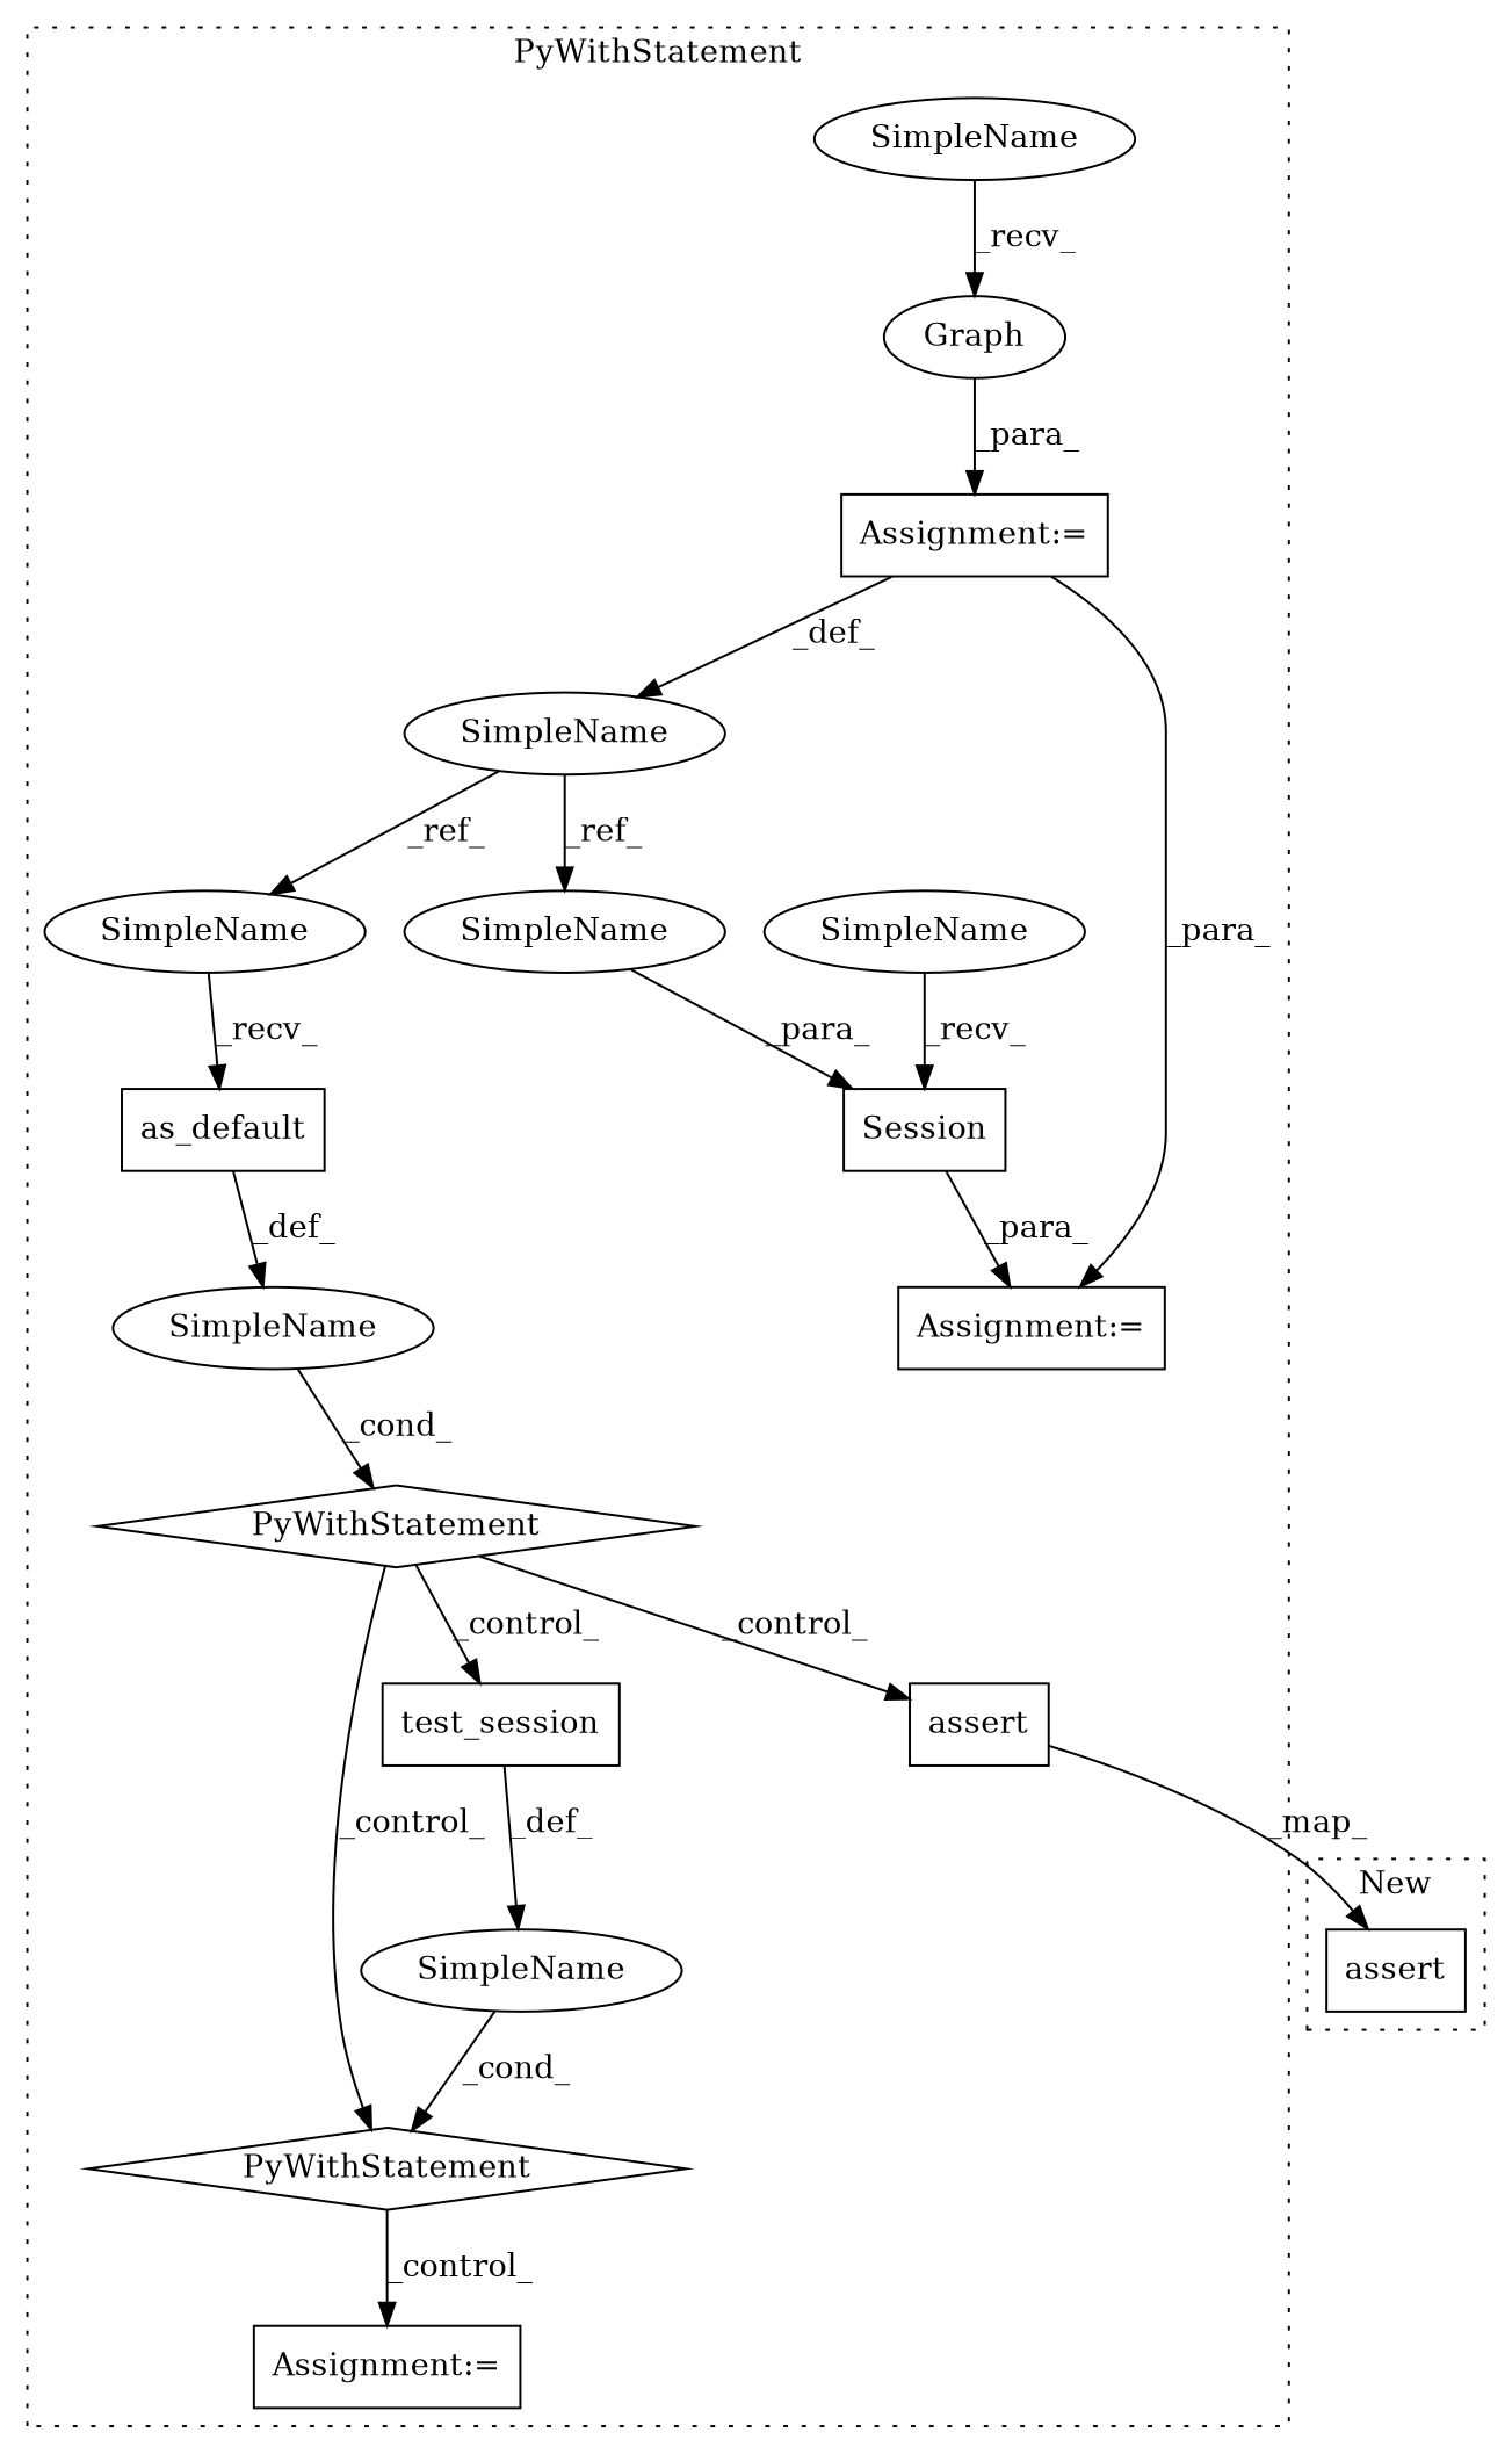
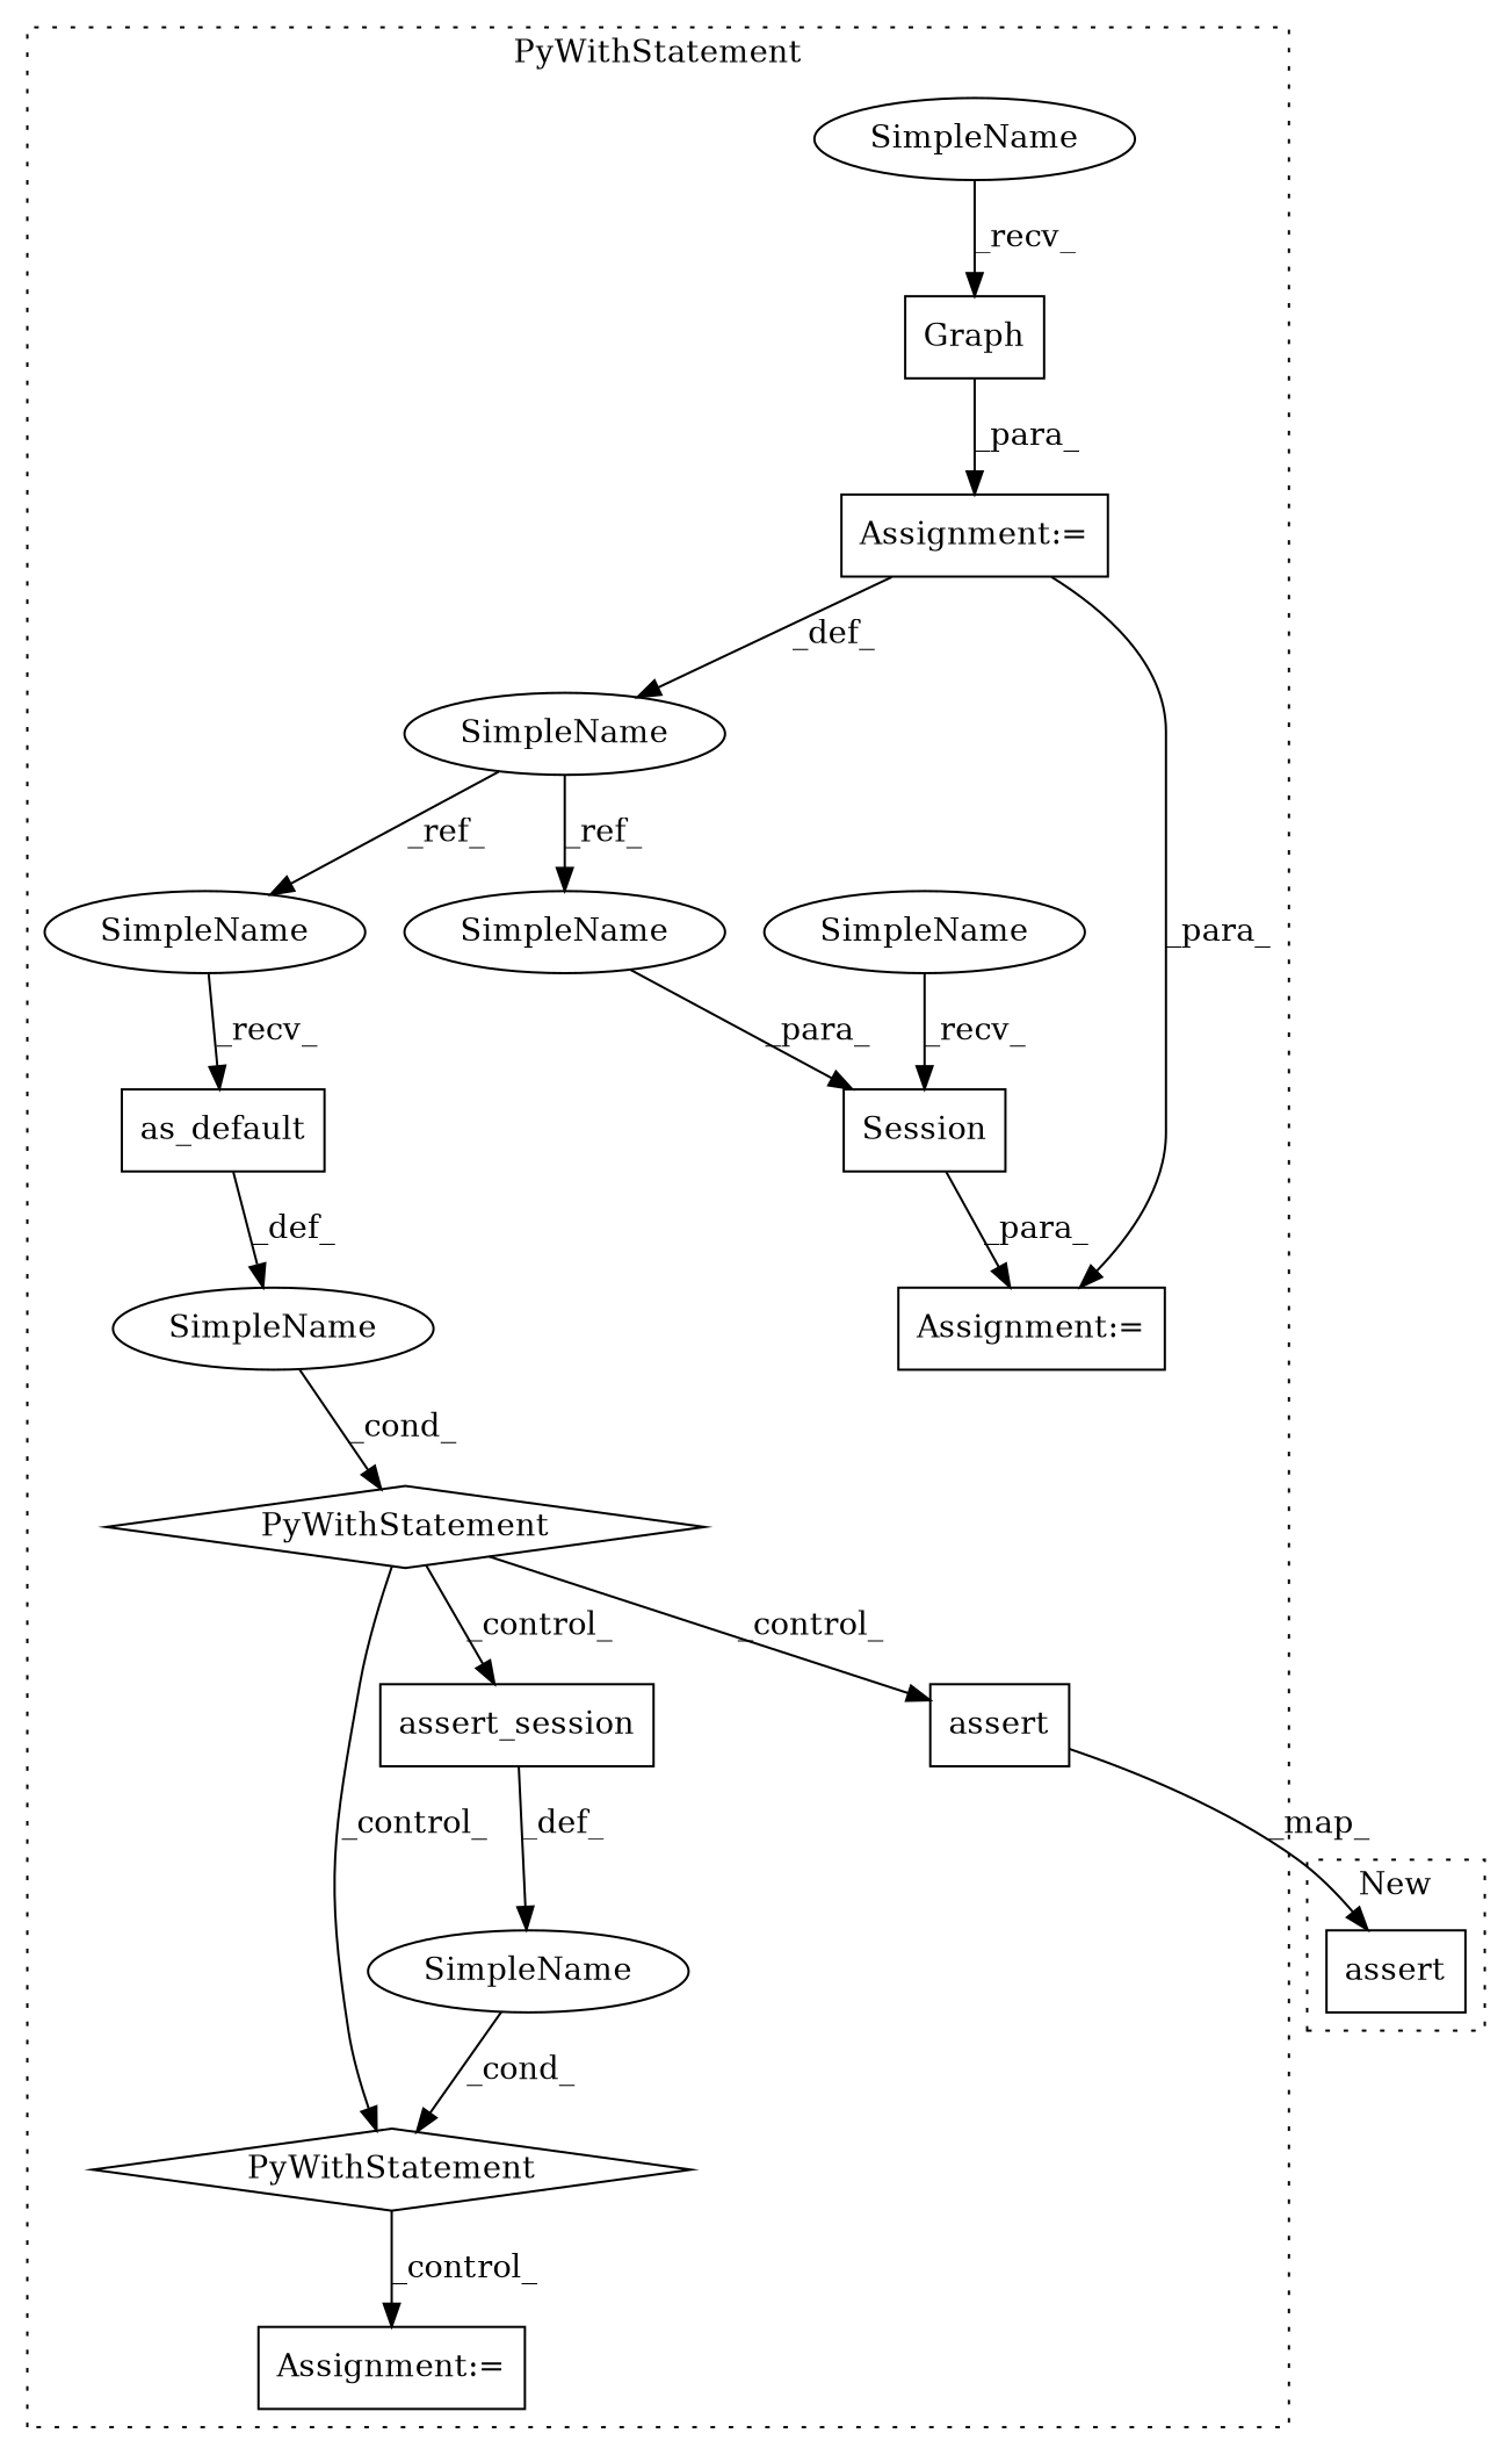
  digraph {
    node [a=42 l=1 shape=box]
    n1 [a=6 l=7 label=assert s=29454]
    n2 [label=SimpleName shape=ellipse l=""]
    n3 [a=104 l="10,2" label=PyWithStatement s="28484,28508" shape=diamond]
    n4 [a=7 l=4 label="Assignment:=" s=29136]
    n5 [a=32 l=12 label=as_default s=28496]
    n6 [label=SimpleName shape=ellipse l=""]
    n7 [a=104 l="10,2" label=PyWithStatement s="29091,29120" shape=diamond]
-   n8 [a=32 l=14 label=test_session s=29106]
-   n9 [a=32 l=7 label="Graph" s=27929 shape=ellipse]
+   n8 [a=32 l=14 label=assert_session s=29106]
+   n9 [a=32 l=7 label="Graph" s=27929]
    n10 [label=SimpleName s=27916 shape=ellipse]
    n11 [a=32 l="8,1" label=Session s="27958,27967"]
    n12 [a=7 label="Assignment:=" s=27917]
    n13 [a=7 label="Assignment:=" s=27946]
    n14 [label=SimpleName s=27966 shape=ellipse]
    n15 [label=SimpleName s=28494 shape=ellipse]
    n16 [l=10 label=SimpleName s=27918 shape=ellipse]
    n17 [l=10 label=SimpleName s=27947 shape=ellipse]
    n18 [a=6 l=7 label=assert s=28554]
    subgraph cluster_1 {
      label=PyWithStatement
      style=dotted
      n1
      n2
      n3
      n4
      n5
      n6
      n7
      n8
      n9
      n10
      n11
      n12
      n13
      n14
      n15
      n16
      n17
    }
    subgraph cluster_2 {
      label=New
      style=dotted
      n18
    }
    n1 -> n18 [label=_map_]
    n2 -> n3 [label=_cond_]
    n3 -> n1 [label=_control_]
    n3 -> n7 [label=_control_]
    n3 -> n8 [label=_control_]
    n5 -> n2 [label=_def_]
    n6 -> n7 [label=_cond_]
    n7 -> n4 [label=_control_]
    n8 -> n6 [label=_def_]
    n9 -> n12 [label=_para_]
    n10 -> n14 [label=_ref_]
    n10 -> n15 [label=_ref_]
    n11 -> n13 [label=_para_]
    n12 -> n10 [label=_def_]
    n12 -> n13 [label=_para_]
    n14 -> n11 [label=_para_]
    n15 -> n5 [label=_recv_]
    n16 -> n9 [label=_recv_]
    n17 -> n11 [label=_recv_]
  }
